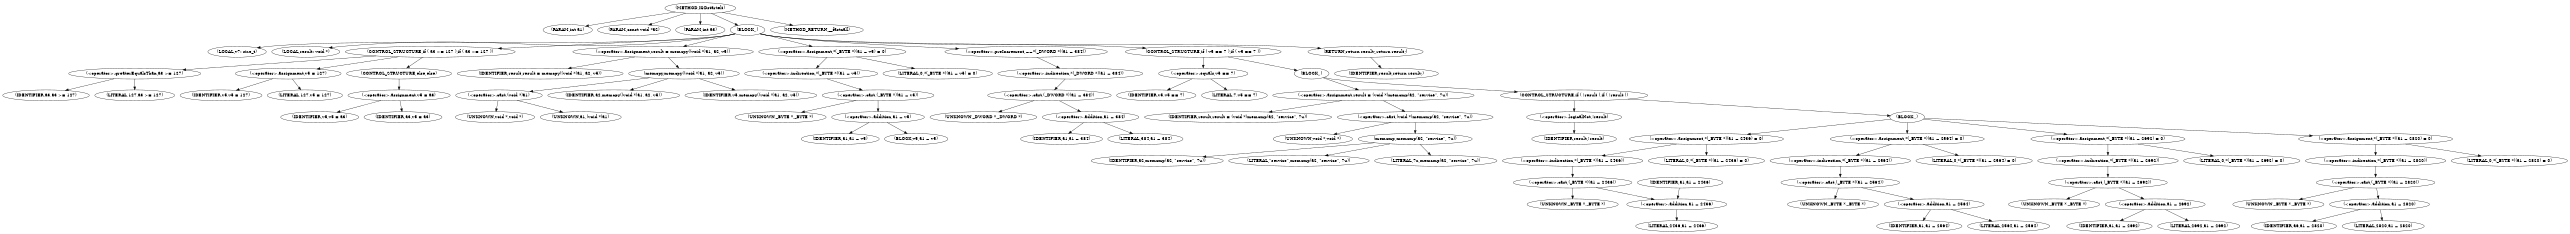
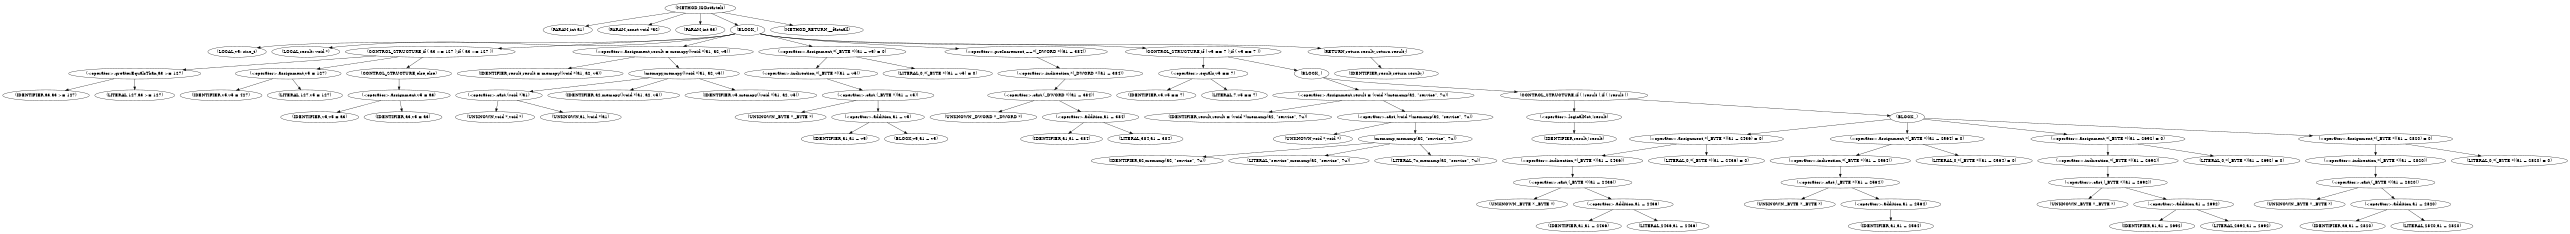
  digraph {
    n1 [label="(METHOD,IGDstartelt)"]
    n2 [label="(PARAM,int a1)"]
    n3 [label="(PARAM,const void *a2)"]
    n4 [label="(PARAM,int a3)"]
    n5 [label="(BLOCK,,)"]
    n6 [label="(METHOD_RETURN,__fastcall)"]
-   n7 [label="(LOCAL,v7: size_t)"]
+   n7 [label="(LOCAL,v5: size_t)"]
    n8 [label="(LOCAL,result: void *)"]
    n9 [label="(CONTROL_STRUCTURE,if ( a3 >= 127 ),if ( a3 >= 127 ))"]
    n10 [label="(<operator>.assignment,result = memcpy((void *)a1, a2, v5))"]
    n11 [label="(<operator>.assignment,*(_BYTE *)(a1 + v5) = 0)"]
    n12 [label="(<operator>.preIncrement,++*(_DWORD *)(a1 + 384))"]
    n13 [label="(CONTROL_STRUCTURE,if ( v5 == 7 ),if ( v5 == 7 ))"]
    n14 [label="(RETURN,return result;,return result;)"]
    n15 [label="(<operator>.greaterEqualsThan,a3 >= 127)"]
    n16 [label="(<operator>.assignment,v5 = 127)"]
    n17 [label="(CONTROL_STRUCTURE,else,else)"]
    n18 [label="(IDENTIFIER,result,result = memcpy((void *)a1, a2, v5))"]
    n19 [label="(memcpy,memcpy((void *)a1, a2, v5))"]
    n20 [label="(<operator>.indirection,*(_BYTE *)(a1 + v5))"]
    n21 [label="(LITERAL,0,*(_BYTE *)(a1 + v5) = 0)"]
    n22 [label="(<operator>.indirection,*(_DWORD *)(a1 + 384))"]
    n23 [label="(<operator>.equals,v5 == 7)"]
    n24 [label="(BLOCK,,)"]
    n25 [label="(IDENTIFIER,result,return result;)"]
    n26 [label="(IDENTIFIER,a3,a3 >= 127)"]
    n27 [label="(LITERAL,127,a3 >= 127)"]
-   n28 [label="(IDENTIFIER,v5,v5 = 127)"]
+   n28 [label="(IDENTIFIER,v5,v5 = 427)"]
    n29 [label="(LITERAL,127,v5 = 127)"]
    n30 [label="(<operator>.assignment,v5 = a3)"]
    n31 [label="(IDENTIFIER,v5,v5 = a3)"]
    n32 [label="(IDENTIFIER,a3,v5 = a3)"]
    n33 [label="(<operator>.cast,(void *)a1)"]
    n34 [label="(IDENTIFIER,a2,memcpy((void *)a1, a2, v5))"]
    n35 [label="(IDENTIFIER,v5,memcpy((void *)a1, a2, v5))"]
    n36 [label="(UNKNOWN,void *,void *)"]
    n37 [label="(UNKNOWN,a1,(void *)a1)"]
    n38 [label="(<operator>.cast,(_BYTE *)(a1 + v5))"]
    n39 [label="(UNKNOWN,_BYTE *,_BYTE *)"]
    n40 [label="(<operator>.addition,a1 + v5)"]
    n41 [label="(IDENTIFIER,a1,a1 + v5)"]
    n42 [label="(BLOCK,v5,a1 + v5)"]
    n43 [label="(<operator>.cast,(_DWORD *)(a1 + 384))"]
    n44 [label="(UNKNOWN,_DWORD *,_DWORD *)"]
    n45 [label="(<operator>.addition,a1 + 384)"]
    n46 [label="(IDENTIFIER,a1,a1 + 384)"]
    n47 [label="(LITERAL,384,a1 + 384)"]
    n48 [label="(IDENTIFIER,v5,v5 == 7)"]
    n49 [label="(LITERAL,7,v5 == 7)"]
    n50 [label="(<operator>.assignment,result = (void *)memcmp(a2, \"service\", 7u))"]
    n51 [label="(CONTROL_STRUCTURE,if ( !result ),if ( !result ))"]
    n52 [label="(IDENTIFIER,result,result = (void *)memcmp(a2, \"service\", 7u))"]
    n53 [label="(<operator>.cast,(void *)memcmp(a2, \"service\", 7u))"]
    n54 [label="(<operator>.logicalNot,!result)"]
    n55 [label="(BLOCK,,)"]
    n56 [label="(UNKNOWN,void *,void *)"]
    n57 [label="(memcmp,memcmp(a2, \"service\", 7u))"]
    n58 [label="(IDENTIFIER,a2,memcmp(a2, \"service\", 7u))"]
    n59 [label="(LITERAL,\"service\",memcmp(a2, \"service\", 7u))"]
    n60 [label="(LITERAL,7u,memcmp(a2, \"service\", 7u))"]
    n61 [label="(IDENTIFIER,result,!result)"]
    n62 [label="(<operator>.assignment,*(_BYTE *)(a1 + 2436) = 0)"]
    n63 [label="(<operator>.assignment,*(_BYTE *)(a1 + 2564) = 0)"]
    n64 [label="(<operator>.assignment,*(_BYTE *)(a1 + 2692) = 0)"]
    n65 [label="(<operator>.assignment,*(_BYTE *)(a1 + 2820) = 0)"]
    n66 [label="(<operator>.indirection,*(_BYTE *)(a1 + 2436))"]
    n67 [label="(LITERAL,0,*(_BYTE *)(a1 + 2436) = 0)"]
    n68 [label="(<operator>.indirection,*(_BYTE *)(a1 + 2564))"]
    n69 [label="(LITERAL,0,*(_BYTE *)(a1 + 2564) = 0)"]
    n70 [label="(<operator>.indirection,*(_BYTE *)(a1 + 2692))"]
    n71 [label="(LITERAL,0,*(_BYTE *)(a1 + 2692) = 0)"]
    n72 [label="(<operator>.indirection,*(_BYTE *)(a1 + 2820))"]
    n73 [label="(LITERAL,0,*(_BYTE *)(a1 + 2820) = 0)"]
    n74 [label="(<operator>.cast,(_BYTE *)(a1 + 2436))"]
    n75 [label="(UNKNOWN,_BYTE *,_BYTE *)"]
    n76 [label="(<operator>.addition,a1 + 2436)"]
    n77 [label="(IDENTIFIER,a1,a1 + 2436)"]
    n78 [label="(LITERAL,2436,a1 + 2436)"]
    n79 [label="(<operator>.cast,(_BYTE *)(a1 + 2564))"]
    n80 [label="(UNKNOWN,_BYTE *,_BYTE *)"]
    n81 [label="(<operator>.addition,a1 + 2564)"]
    n82 [label="(IDENTIFIER,a1,a1 + 2564)"]
-   n83 [label="(LITERAL,2564,a1 + 2564)"]
    n84 [label="(<operator>.cast,(_BYTE *)(a1 + 2692))"]
    n85 [label="(UNKNOWN,_BYTE *,_BYTE *)"]
    n86 [label="(<operator>.addition,a1 + 2692)"]
    n87 [label="(IDENTIFIER,a1,a1 + 2692)"]
    n88 [label="(LITERAL,2692,a1 + 2692)"]
    n89 [label="(<operator>.cast,(_BYTE *)(a1 + 2820))"]
    n90 [label="(UNKNOWN,_BYTE *,_BYTE *)"]
    n91 [label="(<operator>.addition,a1 + 2820)"]
    n92 [label="(IDENTIFIER,a6,a1 + 2820)"]
-   n93 [label="(LITERAL,2820,a1 + 2820)"]
+   n93 [label="(LITERAL,2840,a1 + 2820)"]
    n1 -> n2
    n1 -> n3
    n1 -> n4
    n1 -> n5
    n1 -> n6
    n5 -> n7
    n5 -> n8
    n5 -> n9
    n5 -> n10
    n5 -> n11
    n5 -> n12
    n5 -> n13
    n5 -> n14
    n9 -> n15
    n9 -> n16
    n9 -> n17
    n10 -> n18
    n10 -> n19
    n11 -> n20
    n11 -> n21
    n12 -> n22
    n13 -> n23
    n13 -> n24
    n14 -> n25
    n15 -> n26
    n15 -> n27
    n16 -> n28
    n16 -> n29
    n17 -> n30
    n19 -> n33
    n19 -> n34
    n19 -> n35
    n20 -> n38
    n22 -> n43
    n23 -> n48
    n23 -> n49
    n24 -> n50
    n24 -> n51
    n30 -> n31
    n30 -> n32
    n33 -> n36
    n33 -> n37
    n38 -> n39
    n38 -> n40
    n40 -> n41
    n40 -> n42
    n43 -> n44
    n43 -> n45
    n45 -> n46
    n45 -> n47
    n50 -> n52
    n50 -> n53
    n51 -> n54
    n51 -> n55
    n53 -> n56
    n53 -> n57
    n54 -> n61
    n55 -> n62
    n55 -> n63
    n55 -> n64
    n55 -> n65
    n57 -> n58
    n57 -> n59
    n57 -> n60
    n62 -> n66
    n62 -> n67
    n63 -> n68
    n63 -> n69
    n64 -> n70
    n64 -> n71
    n65 -> n72
    n65 -> n73
    n66 -> n74
    n68 -> n79
    n70 -> n84
    n72 -> n89
    n74 -> n75
    n74 -> n76
-   n77 -> n76
+   n76 -> n77
    n76 -> n78
    n79 -> n80
    n79 -> n81
    n81 -> n82
-   n81 -> n83
    n84 -> n85
    n84 -> n86
    n86 -> n87
    n86 -> n88
    n89 -> n90
    n89 -> n91
    n91 -> n92
    n91 -> n93
  }
